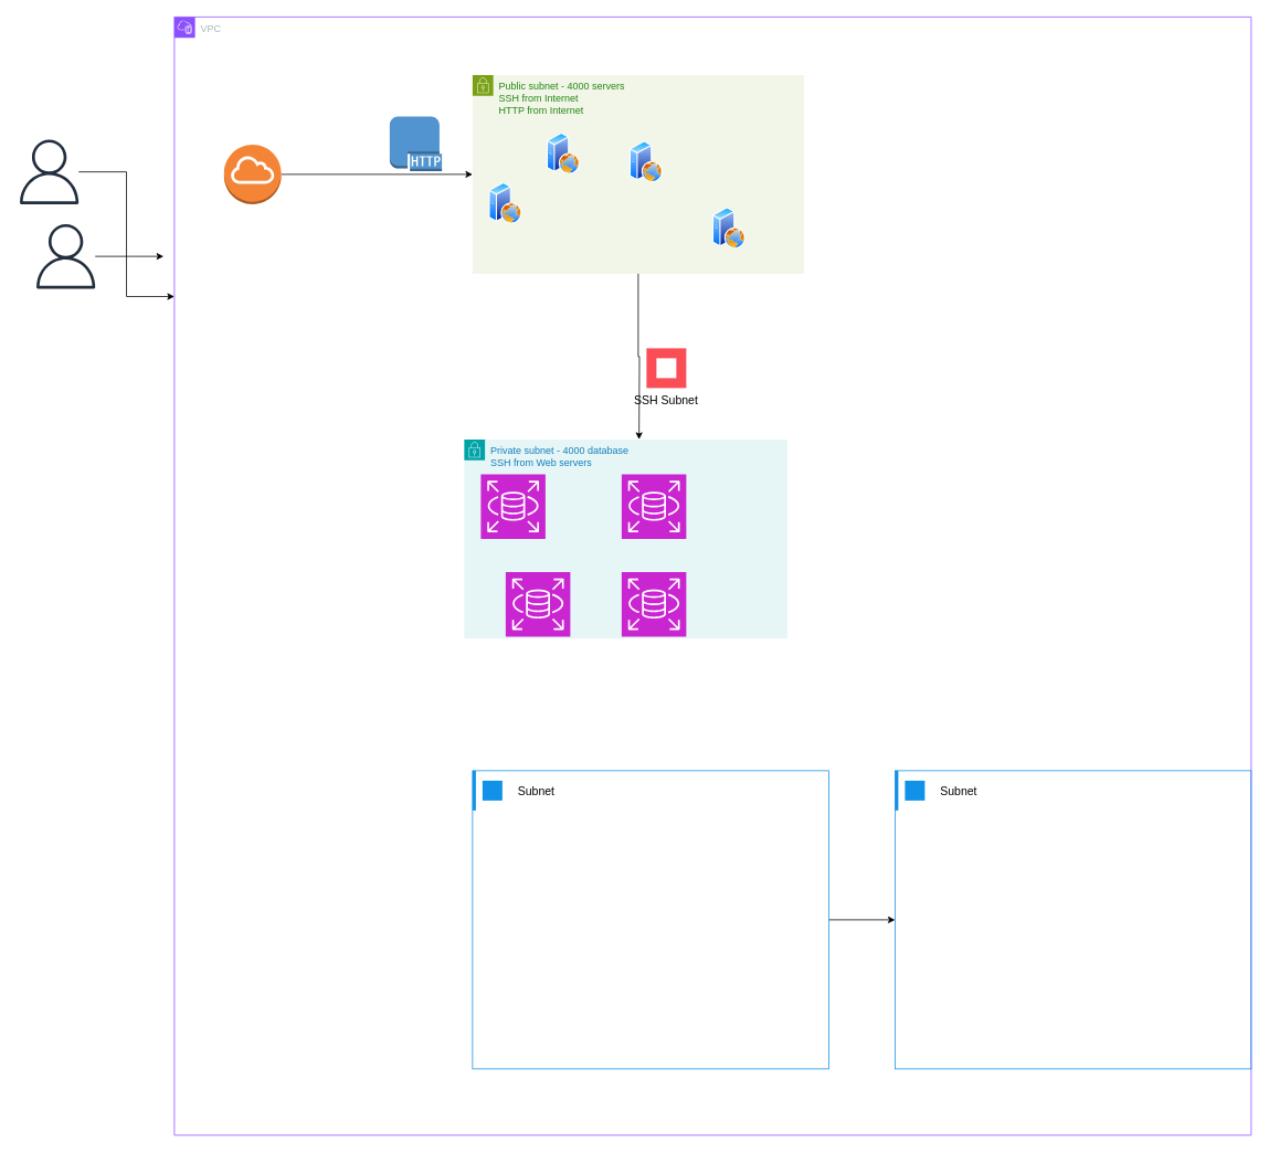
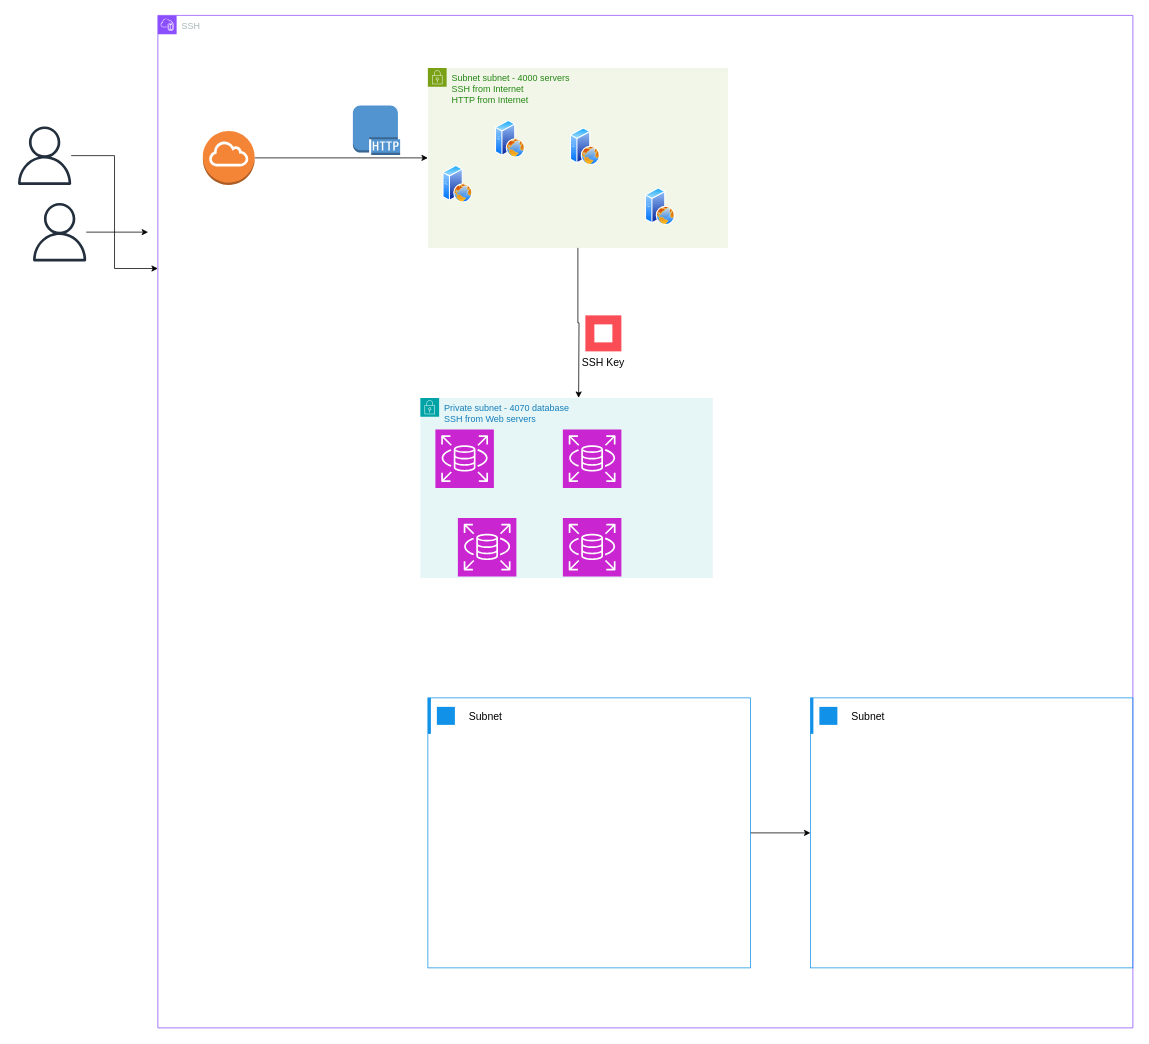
  <mxCell id="0" />
  <mxCell id="1" parent="0" />
- <mxCell id="2" value="Public subnet - 4000 servers&lt;div&gt;SSH from Internet&lt;/div&gt;&lt;div&gt;HTTP from Internet&lt;/div&gt;" style="points=[[0,0],[0.25,0],[0.5,0],[0.75,0],[1,0],[1,0.25],[1,0.5],[1,0.75],[1,1],[0.75,1],[0.5,1],[0.25,1],[0,1],[0,0.75],[0,0.5],[0,0.25]];outlineConnect=0;gradientColor=none;html=1;whiteSpace=wrap;fontSize=12;fontStyle=0;container=1;pointerEvents=0;collapsible=0;recursiveResize=0;shape=mxgraph.aws4.group;grIcon=mxgraph.aws4.group_security_group;grStroke=0;strokeColor=#7AA116;fillColor=#F2F6E8;verticalAlign=top;align=left;spacingLeft=30;fontColor=#248814;dashed=0;" vertex="1" parent="1"><mxGeometry y="90" width="400" height="240" as="geometry" x="570" /></mxCell>
+ <mxCell id="2" value="Subnet subnet - 4000 servers&lt;div&gt;SSH from Internet&lt;/div&gt;&lt;div&gt;HTTP from Internet&lt;/div&gt;" style="points=[[0,0],[0.25,0],[0.5,0],[0.75,0],[1,0],[1,0.25],[1,0.5],[1,0.75],[1,1],[0.75,1],[0.5,1],[0.25,1],[0,1],[0,0.75],[0,0.5],[0,0.25]];outlineConnect=0;gradientColor=none;html=1;whiteSpace=wrap;fontSize=12;fontStyle=0;container=1;pointerEvents=0;collapsible=0;recursiveResize=0;shape=mxgraph.aws4.group;grIcon=mxgraph.aws4.group_security_group;grStroke=0;strokeColor=#7AA116;fillColor=#F2F6E8;verticalAlign=top;align=left;spacingLeft=30;fontColor=#248814;dashed=0;" vertex="1" parent="1"><mxGeometry y="90" width="400" height="240" as="geometry" x="570" /></mxCell>
  <mxCell id="3" value="" style="image;aspect=fixed;perimeter=ellipsePerimeter;html=1;align=center;shadow=0;dashed=0;spacingTop=3;image=img/lib/active_directory/web_server.svg;" vertex="1" parent="2"><mxGeometry x="20" y="130" width="40" height="50" as="geometry" /></mxCell>
  <mxCell id="4" value="" style="image;aspect=fixed;perimeter=ellipsePerimeter;html=1;align=center;shadow=0;dashed=0;spacingTop=3;image=img/lib/active_directory/web_server.svg;" vertex="1" parent="2"><mxGeometry x="90" y="70" width="40" height="50" as="geometry" /></mxCell>
  <mxCell id="5" value="" style="image;aspect=fixed;perimeter=ellipsePerimeter;html=1;align=center;shadow=0;dashed=0;spacingTop=3;image=img/lib/active_directory/web_server.svg;" vertex="1" parent="2"><mxGeometry x="190" y="80" width="40" height="50" as="geometry" /></mxCell>
- <mxCell id="6" value="Private subnet - 4000 database&lt;div&gt;SSH from Web servers&lt;/div&gt;" style="points=[[0,0],[0.25,0],[0.5,0],[0.75,0],[1,0],[1,0.25],[1,0.5],[1,0.75],[1,1],[0.75,1],[0.5,1],[0.25,1],[0,1],[0,0.75],[0,0.5],[0,0.25]];outlineConnect=0;gradientColor=none;html=1;whiteSpace=wrap;fontSize=12;fontStyle=0;container=1;pointerEvents=0;collapsible=0;recursiveResize=0;shape=mxgraph.aws4.group;grIcon=mxgraph.aws4.group_security_group;grStroke=0;strokeColor=#00A4A6;fillColor=#E6F6F7;verticalAlign=top;align=left;spacingLeft=30;fontColor=#147EBA;dashed=0;" vertex="1" parent="1"><mxGeometry x="560" y="530" width="390" height="240" as="geometry" /></mxCell>
+ <mxCell id="6" value="Private subnet - 4070 database&lt;div&gt;SSH from Web servers&lt;/div&gt;" style="points=[[0,0],[0.25,0],[0.5,0],[0.75,0],[1,0],[1,0.25],[1,0.5],[1,0.75],[1,1],[0.75,1],[0.5,1],[0.25,1],[0,1],[0,0.75],[0,0.5],[0,0.25]];outlineConnect=0;gradientColor=none;html=1;whiteSpace=wrap;fontSize=12;fontStyle=0;container=1;pointerEvents=0;collapsible=0;recursiveResize=0;shape=mxgraph.aws4.group;grIcon=mxgraph.aws4.group_security_group;grStroke=0;strokeColor=#00A4A6;fillColor=#E6F6F7;verticalAlign=top;align=left;spacingLeft=30;fontColor=#147EBA;dashed=0;" vertex="1" parent="1"><mxGeometry x="560" y="530" width="390" height="240" as="geometry" /></mxCell>
  <mxCell id="7" value="" style="sketch=0;points=[[0,0,0],[0.25,0,0],[0.5,0,0],[0.75,0,0],[1,0,0],[0,1,0],[0.25,1,0],[0.5,1,0],[0.75,1,0],[1,1,0],[0,0.25,0],[0,0.5,0],[0,0.75,0],[1,0.25,0],[1,0.5,0],[1,0.75,0]];outlineConnect=0;fontColor=#232F3E;fillColor=#C925D1;strokeColor=#ffffff;dashed=0;verticalLabelPosition=bottom;verticalAlign=top;align=center;html=1;fontSize=12;fontStyle=0;aspect=fixed;shape=mxgraph.aws4.resourceIcon;resIcon=mxgraph.aws4.rds;" vertex="1" parent="6"><mxGeometry x="20" y="42" width="78" height="78" as="geometry" /></mxCell>
  <mxCell id="8" value="" style="sketch=0;points=[[0,0,0],[0.25,0,0],[0.5,0,0],[0.75,0,0],[1,0,0],[0,1,0],[0.25,1,0],[0.5,1,0],[0.75,1,0],[1,1,0],[0,0.25,0],[0,0.5,0],[0,0.75,0],[1,0.25,0],[1,0.5,0],[1,0.75,0]];outlineConnect=0;fontColor=#232F3E;fillColor=#C925D1;strokeColor=#ffffff;dashed=0;verticalLabelPosition=bottom;verticalAlign=top;align=center;html=1;fontSize=12;fontStyle=0;aspect=fixed;shape=mxgraph.aws4.resourceIcon;resIcon=mxgraph.aws4.rds;" vertex="1" parent="6"><mxGeometry x="50" y="160" width="78" height="78" as="geometry" /></mxCell>
  <mxCell id="9" value="" style="sketch=0;points=[[0,0,0],[0.25,0,0],[0.5,0,0],[0.75,0,0],[1,0,0],[0,1,0],[0.25,1,0],[0.5,1,0],[0.75,1,0],[1,1,0],[0,0.25,0],[0,0.5,0],[0,0.75,0],[1,0.25,0],[1,0.5,0],[1,0.75,0]];outlineConnect=0;fontColor=#232F3E;fillColor=#C925D1;strokeColor=#ffffff;dashed=0;verticalLabelPosition=bottom;verticalAlign=top;align=center;html=1;fontSize=12;fontStyle=0;aspect=fixed;shape=mxgraph.aws4.resourceIcon;resIcon=mxgraph.aws4.rds;" vertex="1" parent="6"><mxGeometry x="190" y="42" width="78" height="78" as="geometry" /></mxCell>
  <mxCell id="10" value="" style="sketch=0;points=[[0,0,0],[0.25,0,0],[0.5,0,0],[0.75,0,0],[1,0,0],[0,1,0],[0.25,1,0],[0.5,1,0],[0.75,1,0],[1,1,0],[0,0.25,0],[0,0.5,0],[0,0.75,0],[1,0.25,0],[1,0.5,0],[1,0.75,0]];outlineConnect=0;fontColor=#232F3E;fillColor=#C925D1;strokeColor=#ffffff;dashed=0;verticalLabelPosition=bottom;verticalAlign=top;align=center;html=1;fontSize=12;fontStyle=0;aspect=fixed;shape=mxgraph.aws4.resourceIcon;resIcon=mxgraph.aws4.rds;" vertex="1" parent="6"><mxGeometry x="190" y="160" width="78" height="78" as="geometry" /></mxCell>
  <mxCell id="11" value="" style="image;aspect=fixed;perimeter=ellipsePerimeter;html=1;align=center;shadow=0;dashed=0;spacingTop=3;image=img/lib/active_directory/web_server.svg;" vertex="1" parent="1"><mxGeometry x="860" y="250" width="40" height="50" as="geometry" /></mxCell>
  <mxCell id="12" style="edgeStyle=orthogonalEdgeStyle;rounded=0;orthogonalLoop=1;jettySize=auto;html=1;entryX=0;entryY=0.5;entryDx=0;entryDy=0;" edge="1" parent="1" source="16" target="2"><mxGeometry relative="1" as="geometry" /></mxCell>
  <mxCell id="13" style="edgeStyle=orthogonalEdgeStyle;rounded=0;orthogonalLoop=1;jettySize=auto;html=1;" edge="1" parent="1" source="2"><mxGeometry relative="1" as="geometry"><mxPoint x="771" y="530" as="targetPoint" /></mxGeometry></mxCell>
- <mxCell id="14" value="VPC" style="points=[[0,0],[0.25,0],[0.5,0],[0.75,0],[1,0],[1,0.25],[1,0.5],[1,0.75],[1,1],[0.75,1],[0.5,1],[0.25,1],[0,1],[0,0.75],[0,0.5],[0,0.25]];outlineConnect=0;gradientColor=none;html=1;whiteSpace=wrap;fontSize=12;fontStyle=0;container=1;pointerEvents=0;collapsible=0;recursiveResize=0;shape=mxgraph.aws4.group;grIcon=mxgraph.aws4.group_vpc2;strokeColor=#8C4FFF;fillColor=none;verticalAlign=top;align=left;spacingLeft=30;fontColor=#AAB7B8;dashed=0;" vertex="1" parent="1"><mxGeometry x="210" y="20" width="1300" height="1350" as="geometry" /></mxCell>
+ <mxCell id="14" value="SSH" style="points=[[0,0],[0.25,0],[0.5,0],[0.75,0],[1,0],[1,0.25],[1,0.5],[1,0.75],[1,1],[0.75,1],[0.5,1],[0.25,1],[0,1],[0,0.75],[0,0.5],[0,0.25]];outlineConnect=0;gradientColor=none;html=1;whiteSpace=wrap;fontSize=12;fontStyle=0;container=1;pointerEvents=0;collapsible=0;recursiveResize=0;shape=mxgraph.aws4.group;grIcon=mxgraph.aws4.group_vpc2;strokeColor=#8C4FFF;fillColor=none;verticalAlign=top;align=left;spacingLeft=30;fontColor=#AAB7B8;dashed=0;" vertex="1" parent="1"><mxGeometry x="210" y="20" width="1300" height="1350" as="geometry" /></mxCell>
  <mxCell id="15" value="" style="outlineConnect=0;dashed=0;verticalLabelPosition=bottom;verticalAlign=top;align=center;html=1;shape=mxgraph.aws3.http_protocol;fillColor=#5294CF;gradientColor=none;" vertex="1" parent="14"><mxGeometry x="260" y="120" width="63" height="66" as="geometry" /></mxCell>
  <mxCell id="16" value="" style="outlineConnect=0;dashed=0;verticalLabelPosition=bottom;verticalAlign=top;align=center;html=1;shape=mxgraph.aws3.internet_gateway;fillColor=#F58536;gradientColor=none;" vertex="1" parent="14"><mxGeometry x="60" y="154" width="69" height="72" as="geometry" /></mxCell>
  <mxCell id="17" value="" style="edgeStyle=orthogonalEdgeStyle;rounded=0;orthogonalLoop=1;jettySize=auto;html=1;" edge="1" parent="14" source="18" target="22"><mxGeometry relative="1" as="geometry" /></mxCell>
  <mxCell id="18" value="" style="container=1;collapsible=0;expand=0;recursiveResize=0;html=1;whiteSpace=wrap;strokeColor=#1192E8;fillColor=none;strokeWidth=1" vertex="1" parent="14"><mxGeometry x="360" y="910" width="430" height="360" as="geometry" /></mxCell>
  <mxCell id="19" value="Subnet" style="shape=rect;fillColor=none;aspect=fixed;resizable=0;labelPosition=right;verticalLabelPosition=middle;align=left;verticalAlign=middle;strokeColor=none;part=1;spacingLeft=5;fontSize=14;" vertex="1" parent="18"><mxGeometry width="48" height="48" relative="1" as="geometry" /></mxCell>
  <mxCell id="20" value="" style="fillColor=#1192E8;shape=mxgraph.ibm_cloud.ibm-cloud--subnets;strokeColor=none;dashed=0;outlineConnect=0;html=1;labelPosition=center;verticalLabelPosition=bottom;verticalAlign=top;part=1;movable=0;resizable=0;rotatable=0;" vertex="1" parent="19"><mxGeometry width="24" height="24" relative="1" as="geometry"><mxPoint x="12" y="12" as="offset" /></mxGeometry></mxCell>
  <mxCell id="21" value="" style="shape=rect;fillColor=#1192E8;aspect=fixed;resizable=0;labelPosition=right;verticalLabelPosition=middle;align=left;verticalAlign=middle;strokeColor=none;part=1;spacingLeft=5;fontSize=14;" vertex="1" parent="18"><mxGeometry width="4" height="48" relative="1" as="geometry" /></mxCell>
  <mxCell id="22" value="" style="container=1;collapsible=0;expand=0;recursiveResize=0;html=1;whiteSpace=wrap;strokeColor=#1192E8;fillColor=none;strokeWidth=1" vertex="1" parent="14"><mxGeometry x="870" y="910" width="430" height="360" as="geometry" /></mxCell>
  <mxCell id="23" value="Subnet" style="shape=rect;fillColor=none;aspect=fixed;resizable=0;labelPosition=right;verticalLabelPosition=middle;align=left;verticalAlign=middle;strokeColor=none;part=1;spacingLeft=5;fontSize=14;" vertex="1" parent="22"><mxGeometry width="48" height="48" relative="1" as="geometry" /></mxCell>
  <mxCell id="24" value="" style="fillColor=#1192E8;shape=mxgraph.ibm_cloud.ibm-cloud--subnets;strokeColor=none;dashed=0;outlineConnect=0;html=1;labelPosition=center;verticalLabelPosition=bottom;verticalAlign=top;part=1;movable=0;resizable=0;rotatable=0;" vertex="1" parent="23"><mxGeometry width="24" height="24" relative="1" as="geometry"><mxPoint x="12" y="12" as="offset" /></mxGeometry></mxCell>
  <mxCell id="25" value="" style="shape=rect;fillColor=#1192E8;aspect=fixed;resizable=0;labelPosition=right;verticalLabelPosition=middle;align=left;verticalAlign=middle;strokeColor=none;part=1;spacingLeft=5;fontSize=14;" vertex="1" parent="22"><mxGeometry width="4" height="48" relative="1" as="geometry" /></mxCell>
- <mxCell id="26" value="SSH Subnet" style="shape=rect;fillColor=#FA4D56;aspect=fixed;resizable=0;labelPosition=center;verticalLabelPosition=bottom;align=center;verticalAlign=top;strokeColor=none;fontSize=14;" vertex="1" parent="1"><mxGeometry x="780" y="420" width="48" height="48" as="geometry" /></mxCell>
+ <mxCell id="26" value="SSH Key" style="shape=rect;fillColor=#FA4D56;aspect=fixed;resizable=0;labelPosition=center;verticalLabelPosition=bottom;align=center;verticalAlign=top;strokeColor=none;fontSize=14;" vertex="1" parent="1"><mxGeometry x="780" y="420" width="48" height="48" as="geometry" /></mxCell>
  <mxCell id="27" value="" style="fillColor=#ffffff;strokeColor=none;dashed=0;outlineConnect=0;html=1;labelPosition=center;verticalLabelPosition=bottom;verticalAlign=top;part=1;movable=0;resizable=0;rotatable=0;shape=mxgraph.ibm_cloud.password" vertex="1" parent="26"><mxGeometry width="24" height="24" relative="1" as="geometry"><mxPoint x="12" y="12" as="offset" /></mxGeometry></mxCell>
  <mxCell id="28" value="" style="edgeStyle=orthogonalEdgeStyle;rounded=0;orthogonalLoop=1;jettySize=auto;html=1;entryX=0;entryY=0.25;entryDx=0;entryDy=0;" edge="1" parent="1" source="29" target="14"><mxGeometry relative="1" as="geometry" /></mxCell>
  <mxCell id="29" value="" style="sketch=0;outlineConnect=0;fontColor=#232F3E;gradientColor=none;fillColor=#232F3D;strokeColor=none;dashed=0;verticalLabelPosition=bottom;verticalAlign=top;align=center;html=1;fontSize=12;fontStyle=0;aspect=fixed;pointerEvents=1;shape=mxgraph.aws4.user;" vertex="1" parent="1"><mxGeometry x="20" y="168" width="78" height="78" as="geometry" /></mxCell>
  <mxCell id="30" value="" style="edgeStyle=orthogonalEdgeStyle;rounded=0;orthogonalLoop=1;jettySize=auto;html=1;" edge="1" parent="1" source="31"><mxGeometry relative="1" as="geometry"><mxPoint x="197" y="309" as="targetPoint" /></mxGeometry></mxCell>
  <mxCell id="31" value="" style="sketch=0;outlineConnect=0;fontColor=#232F3E;gradientColor=none;fillColor=#232F3D;strokeColor=none;dashed=0;verticalLabelPosition=bottom;verticalAlign=top;align=center;html=1;fontSize=12;fontStyle=0;aspect=fixed;pointerEvents=1;shape=mxgraph.aws4.user;" vertex="1" parent="1"><mxGeometry x="40" y="270" width="78" height="78" as="geometry" /></mxCell>
